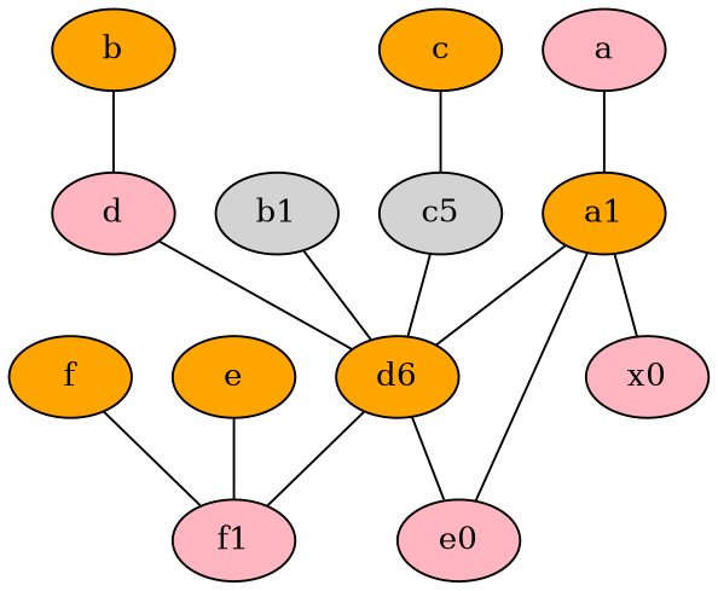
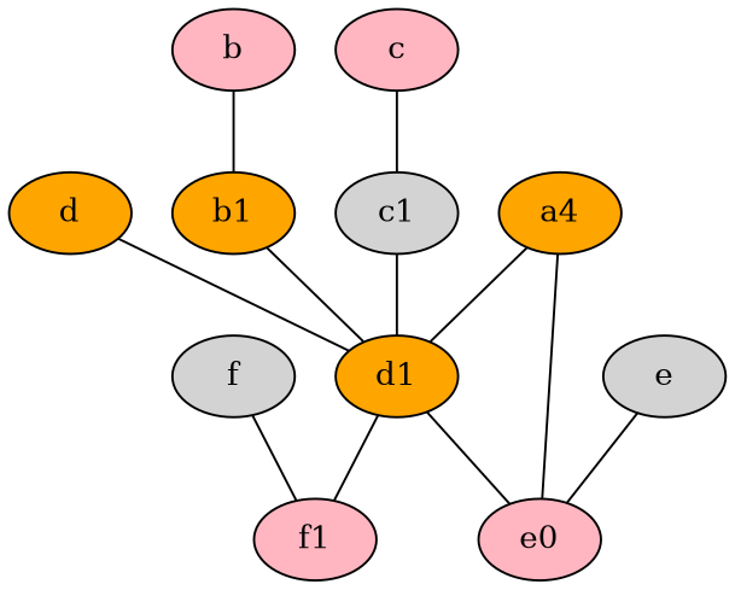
  graph {
    node [fillcolor=lightpink labelfontsize=50 style=filled]
-   c1 [fillcolor=lightgrey label=c5]
-   d1 [fillcolor=orange label=d6]
+   c1 [fillcolor=lightgrey]
+   d1 [fillcolor=orange]
    f1
    n4 [label=e0]
-   d
-   a1 [fillcolor=orange]
-   a
-   x0
-   b1 [fillcolor=lightgrey]
-   b [fillcolor=orange]
-   f [fillcolor=orange]
-   e [fillcolor=orange]
-   c [fillcolor=orange]
+   d [fillcolor=orange]
+   a1 [fillcolor=orange label=a4]
+   b1 [fillcolor=orange]
+   b
+   f [fillcolor=lightgrey]
+   e [fillcolor=lightgrey]
+   c
    c1 -- d1
    d1 -- f1
    d1 -- n4
    d -- d1
    a1 -- d1
    a1 -- n4
-   a1 -- x0
-   a -- a1
    b1 -- d1
-   b -- d
+   b -- b1
    f -- f1
-   e -- f1
+   e -- n4
    c -- c1
  }
